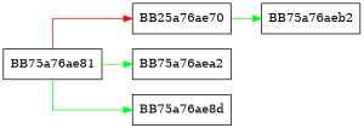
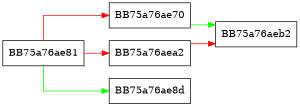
  digraph {
    rankdir=LR
    splines=ortho
    node [shape=box]
    edge [color=green]
-   BB75a76ae70 [label=BB25a76ae70]
+   BB75a76ae70
    BB75a76aeb2
    BB75a76ae81
    BB75a76aea2
    BB75a76ae8d
    BB75a76ae70 -> BB75a76aeb2
    BB75a76ae81 -> BB75a76ae70 [color=red]
-   BB75a76ae81 -> BB75a76aea2
+   BB75a76ae81 -> BB75a76aea2 [color=red]
    BB75a76ae81 -> BB75a76ae8d
+   BB75a76aea2 -> BB75a76aeb2 [color=red]
  }
